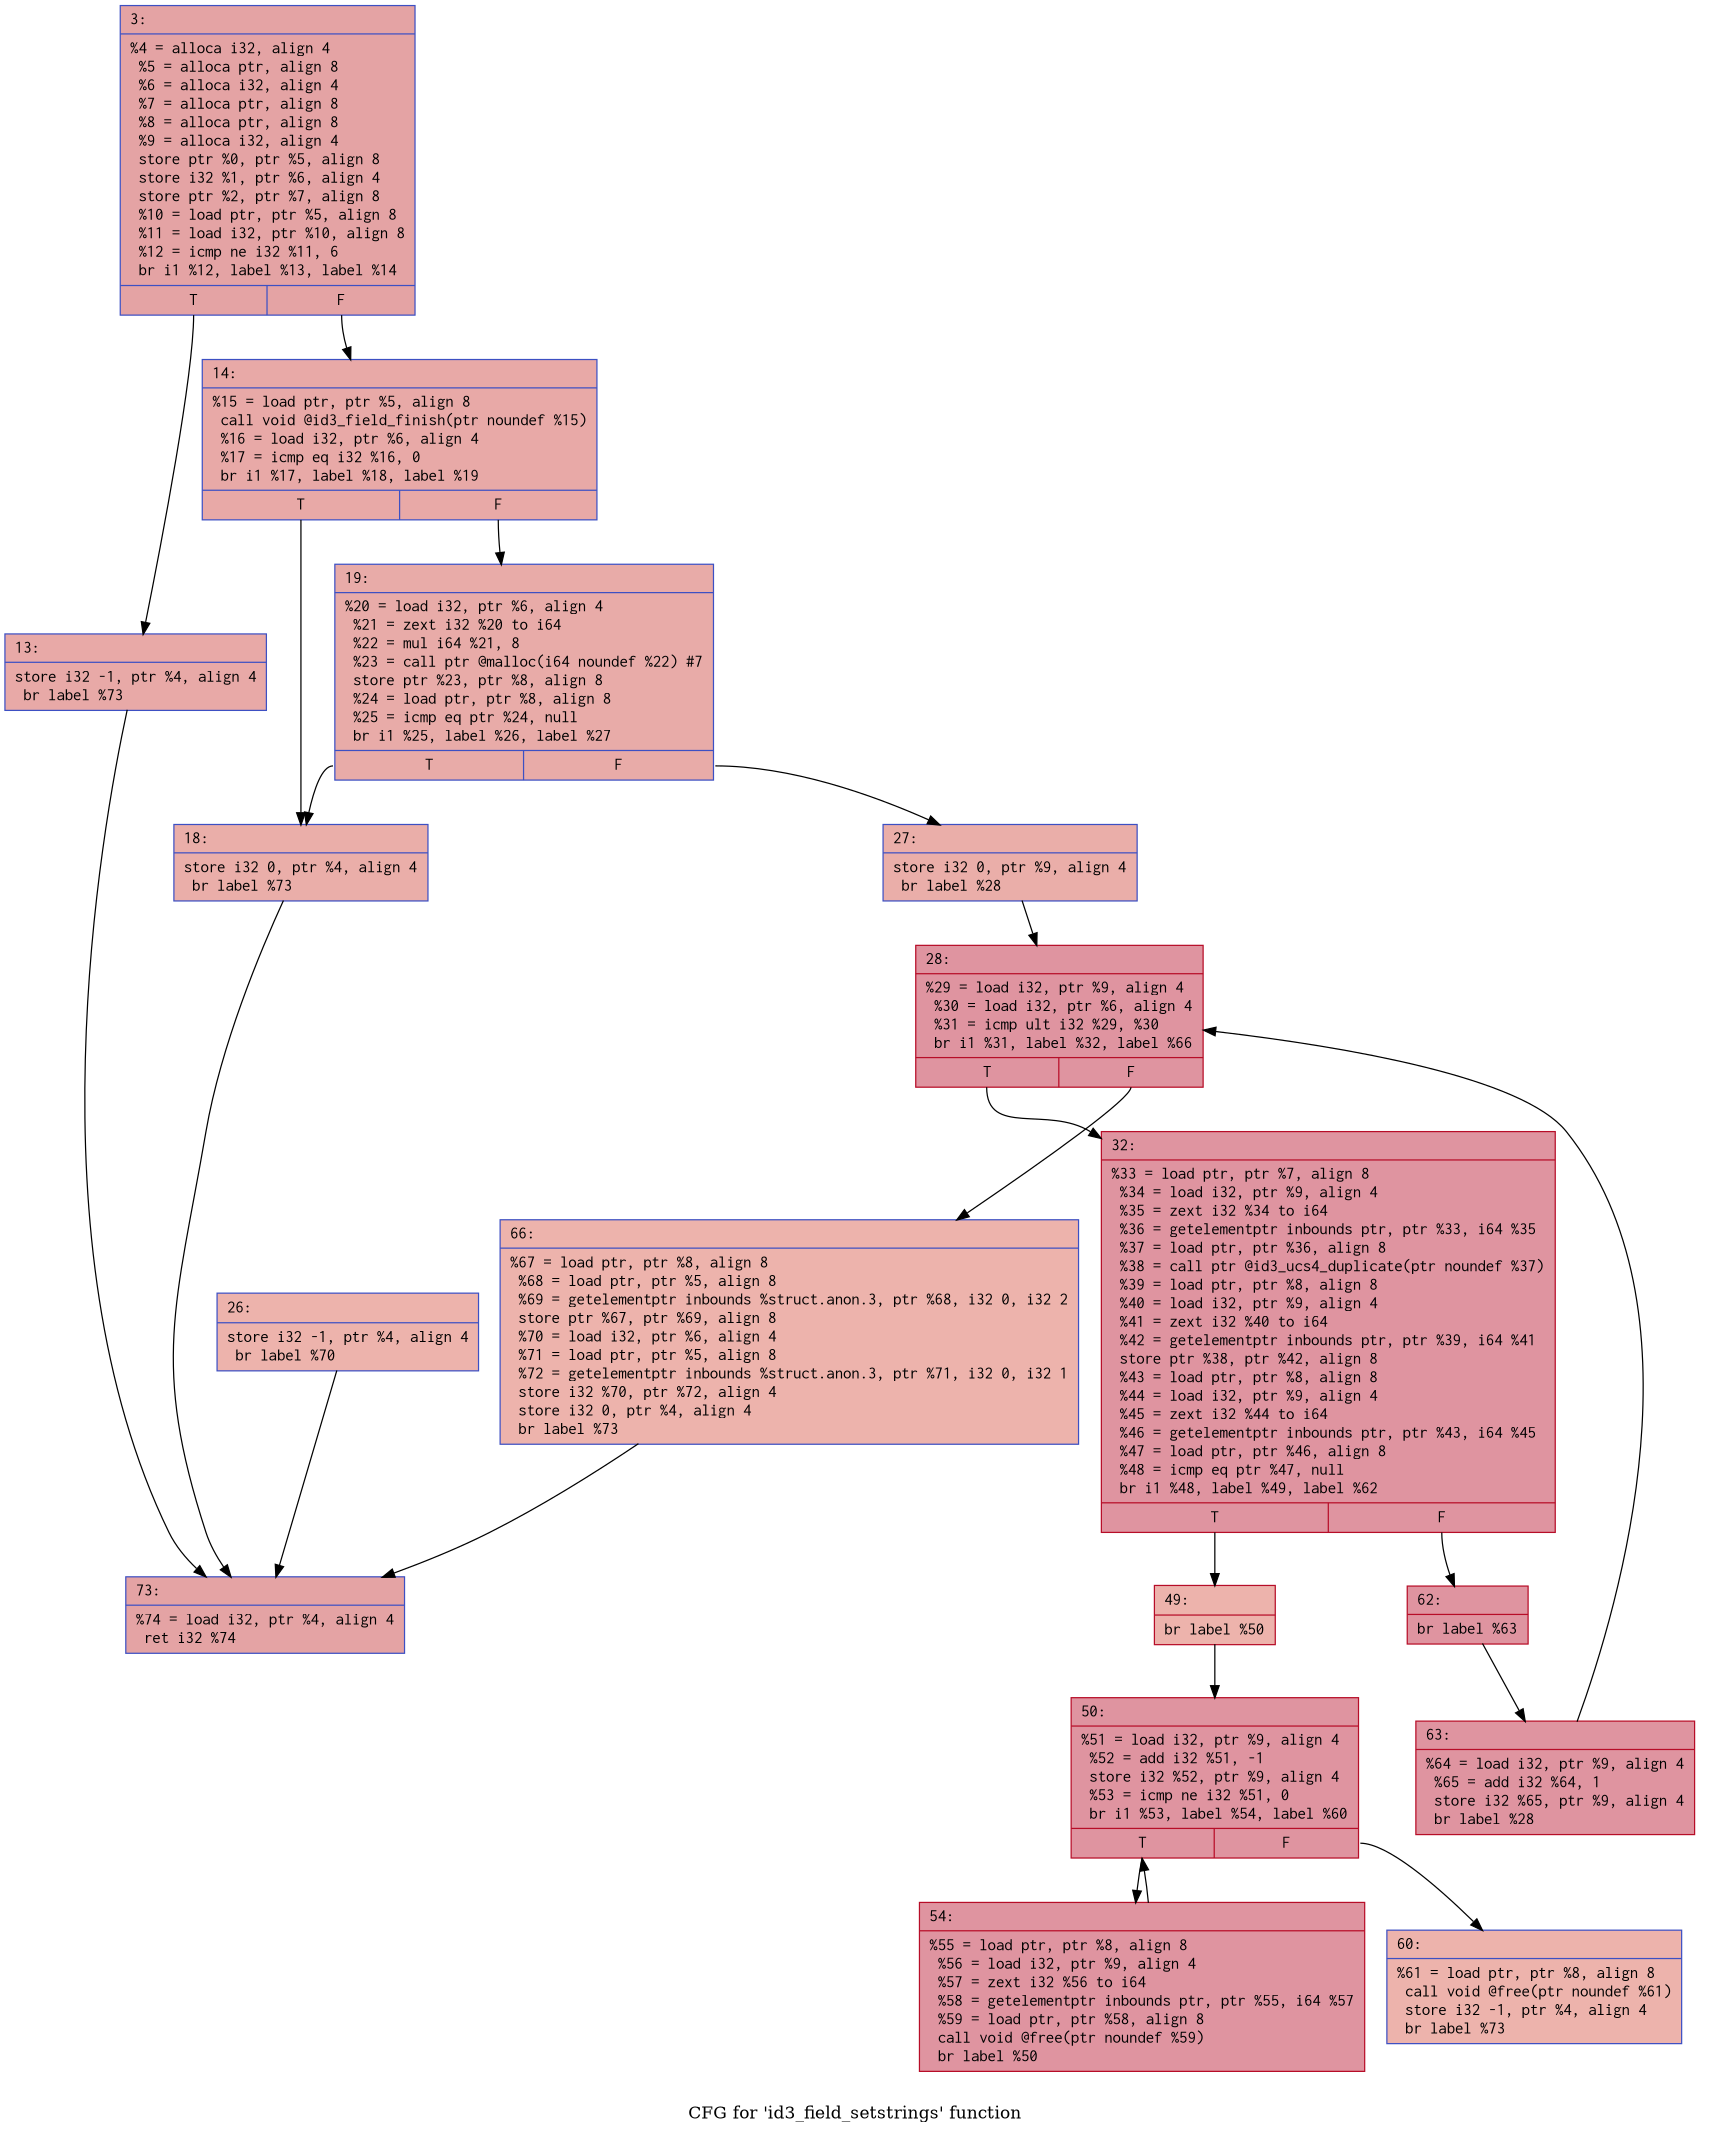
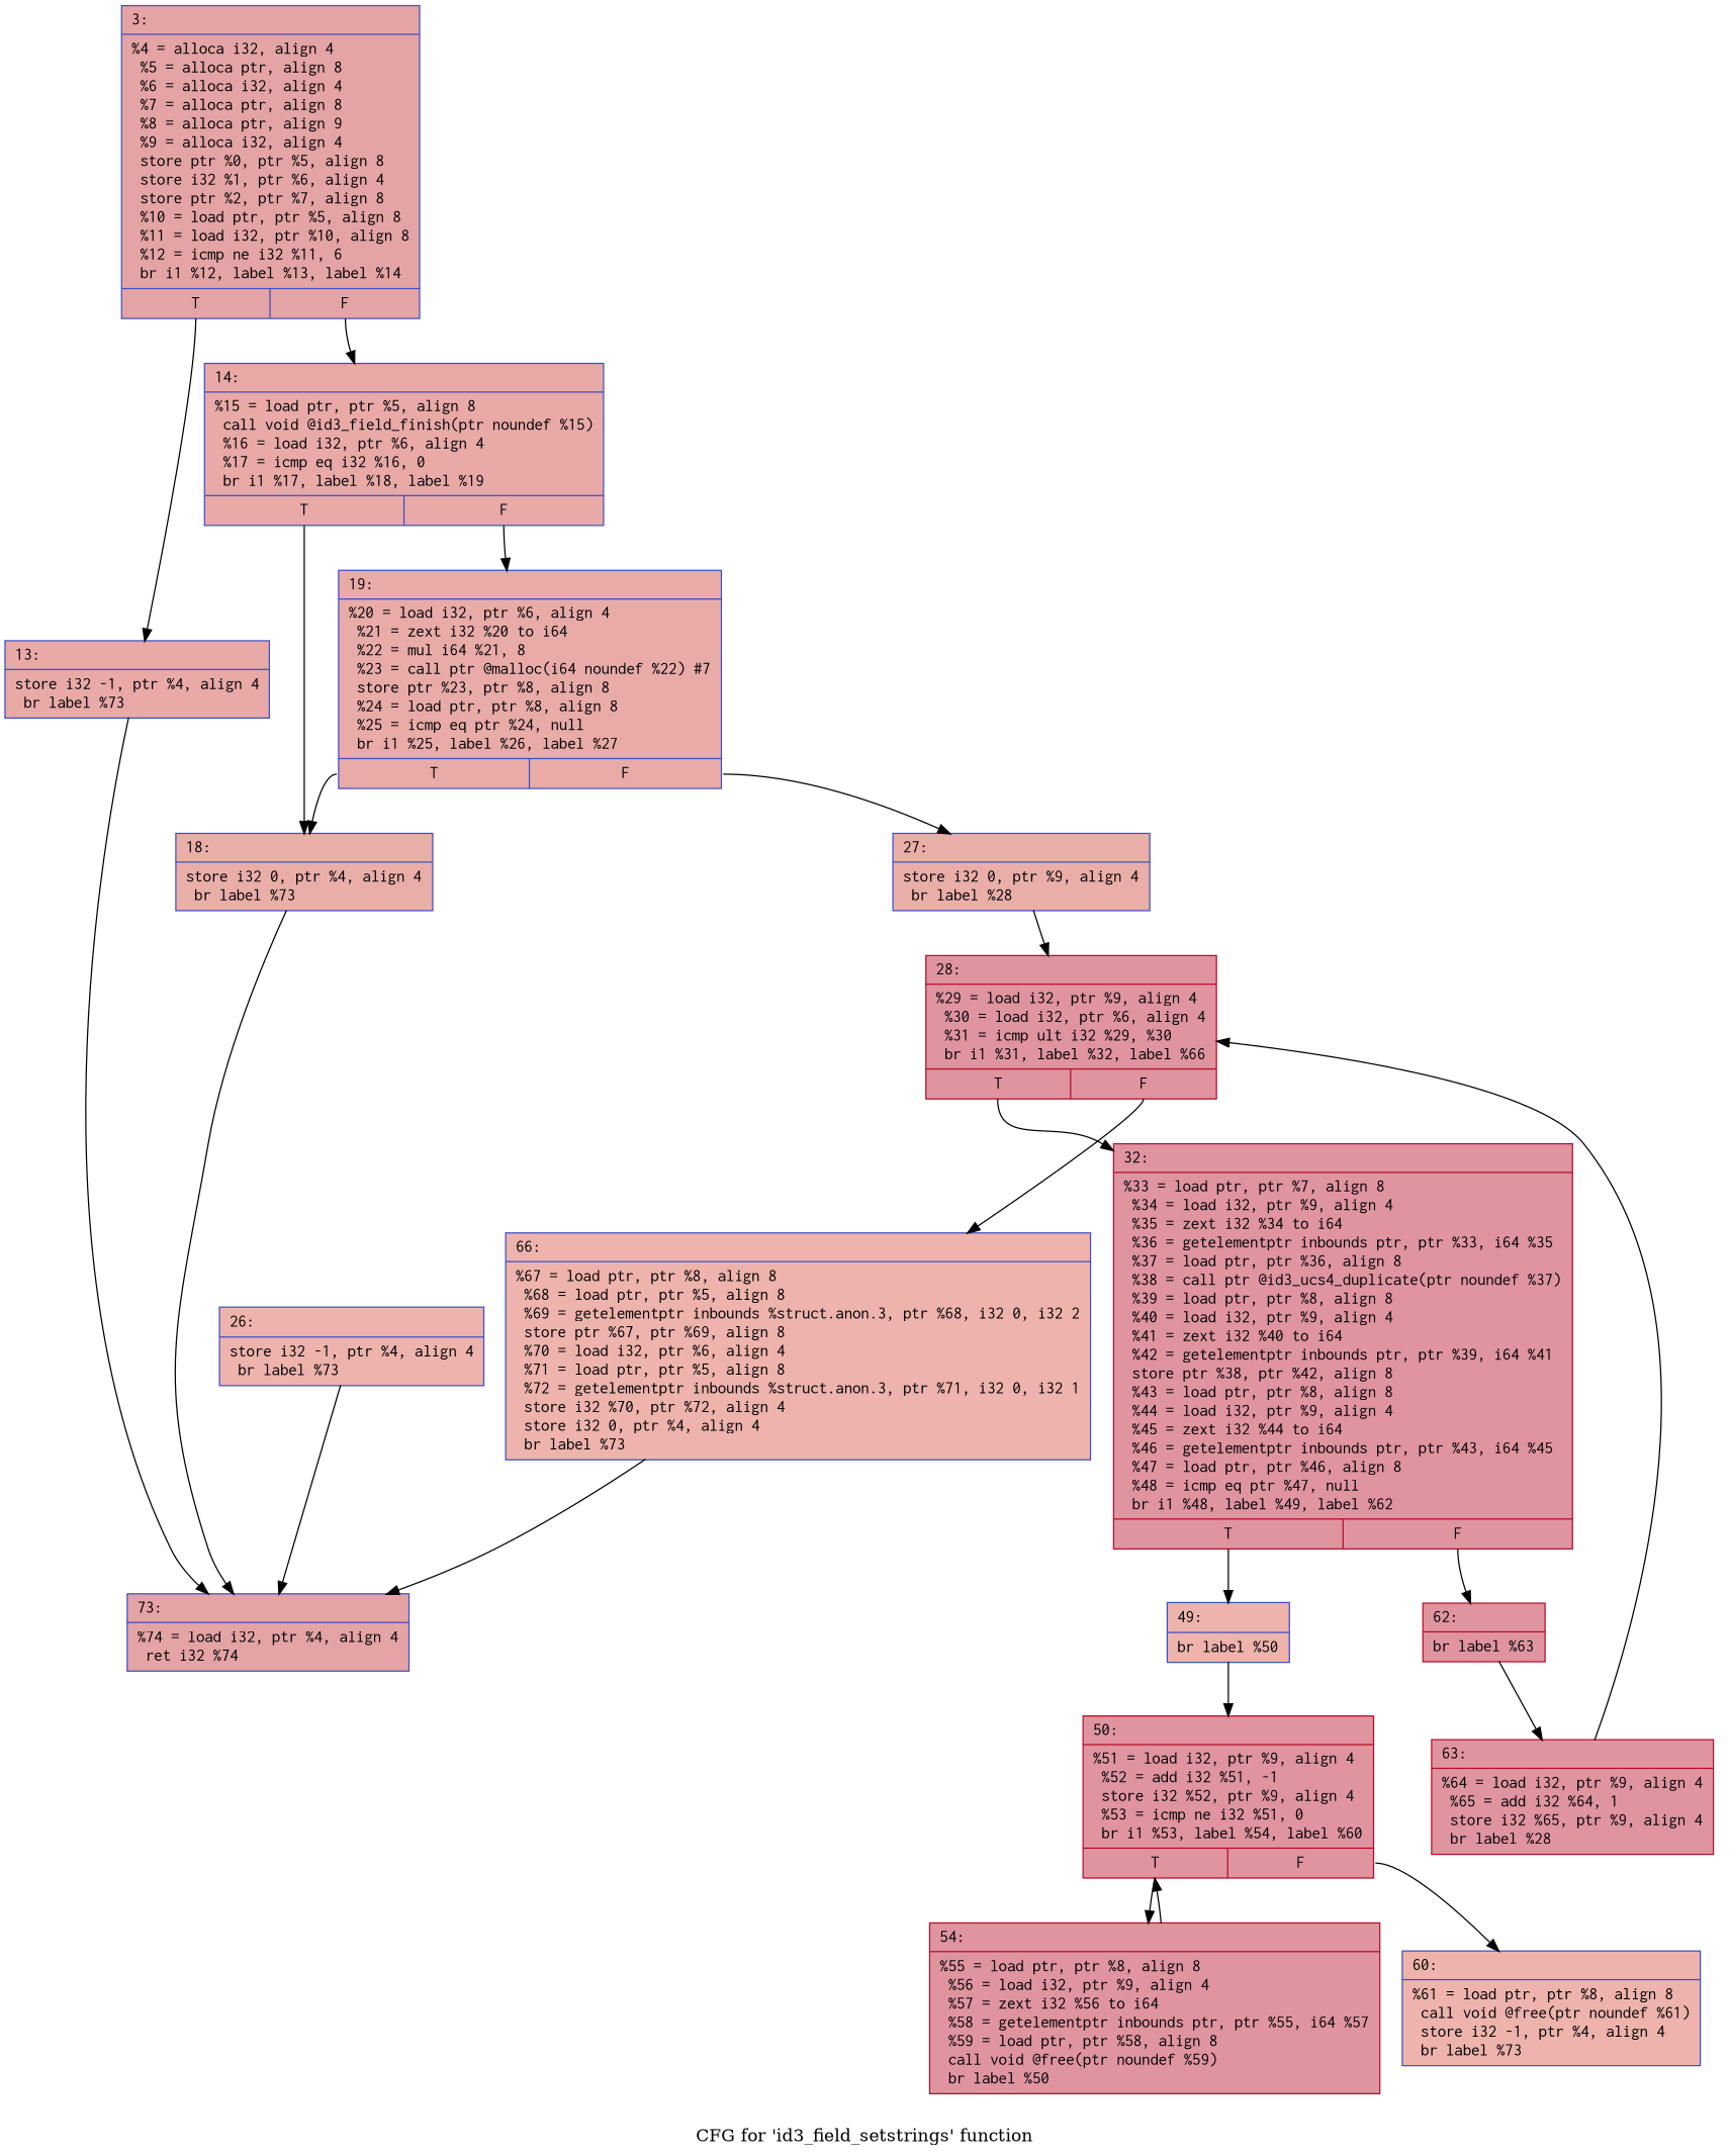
  digraph {
    label="CFG for 'id3_field_setstrings' function"
    node [color="#3d50c3ff" fillcolor="#b70d2870" fontname=Courier shape=record style=filled]
-   n1 [fillcolor="#c32e3170" label="{3:\l|  %4 = alloca i32, align 4\l  %5 = alloca ptr, align 8\l  %6 = alloca i32, align 4\l  %7 = alloca ptr, align 8\l  %8 = alloca ptr, align 8\l  %9 = alloca i32, align 4\l  store ptr %0, ptr %5, align 8\l  store i32 %1, ptr %6, align 4\l  store ptr %2, ptr %7, align 8\l  %10 = load ptr, ptr %5, align 8\l  %11 = load i32, ptr %10, align 8\l  %12 = icmp ne i32 %11, 6\l  br i1 %12, label %13, label %14\l|{<s0>T|<s1>F}}"]
+   n1 [fillcolor="#c32e3170" label="{3:\l|  %4 = alloca i32, align 4\l  %5 = alloca ptr, align 8\l  %6 = alloca i32, align 4\l  %7 = alloca ptr, align 8\l  %8 = alloca ptr, align 9\l  %9 = alloca i32, align 4\l  store ptr %0, ptr %5, align 8\l  store i32 %1, ptr %6, align 4\l  store ptr %2, ptr %7, align 8\l  %10 = load ptr, ptr %5, align 8\l  %11 = load i32, ptr %10, align 8\l  %12 = icmp ne i32 %11, 6\l  br i1 %12, label %13, label %14\l|{<s0>T|<s1>F}}"]
    n2 [fillcolor="#ca3b3770" label="{13:\l|  store i32 -1, ptr %4, align 4\l  br label %73\l}"]
    n3 [fillcolor="#ca3b3770" label="{14:\l|  %15 = load ptr, ptr %5, align 8\l  call void @id3_field_finish(ptr noundef %15)\l  %16 = load i32, ptr %6, align 4\l  %17 = icmp eq i32 %16, 0\l  br i1 %17, label %18, label %19\l|{<s0>T|<s1>F}}"]
    n4 [fillcolor="#c32e3170" label="{73:\l|  %74 = load i32, ptr %4, align 4\l  ret i32 %74\l}"]
    n5 [fillcolor="#d0473d70" label="{18:\l|  store i32 0, ptr %4, align 4\l  br label %73\l}"]
    n6 [fillcolor="#cc403a70" label="{19:\l|  %20 = load i32, ptr %6, align 4\l  %21 = zext i32 %20 to i64\l  %22 = mul i64 %21, 8\l  %23 = call ptr @malloc(i64 noundef %22) #7\l  store ptr %23, ptr %8, align 8\l  %24 = load ptr, ptr %8, align 8\l  %25 = icmp eq ptr %24, null\l  br i1 %25, label %26, label %27\l|{<s0>T|<s1>F}}"]
    n7 [fillcolor="#d0473d70" label="{27:\l|  store i32 0, ptr %9, align 4\l  br label %28\l}"]
-   n8 [fillcolor="#d6524470" label="{26:\l|  store i32 -1, ptr %4, align 4\l  br label %70\l}"]
+   n8 [fillcolor="#d6524470" label="{26:\l|  store i32 -1, ptr %4, align 4\l  br label %73\l}"]
    n9 [color="#b70d28ff" label="{28:\l|  %29 = load i32, ptr %9, align 4\l  %30 = load i32, ptr %6, align 4\l  %31 = icmp ult i32 %29, %30\l  br i1 %31, label %32, label %66\l|{<s0>T|<s1>F}}"]
    n10 [color="#b70d28ff" label="{32:\l|  %33 = load ptr, ptr %7, align 8\l  %34 = load i32, ptr %9, align 4\l  %35 = zext i32 %34 to i64\l  %36 = getelementptr inbounds ptr, ptr %33, i64 %35\l  %37 = load ptr, ptr %36, align 8\l  %38 = call ptr @id3_ucs4_duplicate(ptr noundef %37)\l  %39 = load ptr, ptr %8, align 8\l  %40 = load i32, ptr %9, align 4\l  %41 = zext i32 %40 to i64\l  %42 = getelementptr inbounds ptr, ptr %39, i64 %41\l  store ptr %38, ptr %42, align 8\l  %43 = load ptr, ptr %8, align 8\l  %44 = load i32, ptr %9, align 4\l  %45 = zext i32 %44 to i64\l  %46 = getelementptr inbounds ptr, ptr %43, i64 %45\l  %47 = load ptr, ptr %46, align 8\l  %48 = icmp eq ptr %47, null\l  br i1 %48, label %49, label %62\l|{<s0>T|<s1>F}}"]
    n11 [fillcolor="#d6524470" label="{66:\l|  %67 = load ptr, ptr %8, align 8\l  %68 = load ptr, ptr %5, align 8\l  %69 = getelementptr inbounds %struct.anon.3, ptr %68, i32 0, i32 2\l  store ptr %67, ptr %69, align 8\l  %70 = load i32, ptr %6, align 4\l  %71 = load ptr, ptr %5, align 8\l  %72 = getelementptr inbounds %struct.anon.3, ptr %71, i32 0, i32 1\l  store i32 %70, ptr %72, align 4\l  store i32 0, ptr %4, align 4\l  br label %73\l}"]
-   n12 [color="#b70d28ff" fillcolor="#d6524470" label="{49:\l|  br label %50\l}"]
+   n12 [fillcolor="#d6524470" label="{49:\l|  br label %50\l}"]
    n13 [color="#b70d28ff" label="{62:\l|  br label %63\l}"]
    n14 [color="#b70d28ff" label="{50:\l|  %51 = load i32, ptr %9, align 4\l  %52 = add i32 %51, -1\l  store i32 %52, ptr %9, align 4\l  %53 = icmp ne i32 %51, 0\l  br i1 %53, label %54, label %60\l|{<s0>T|<s1>F}}"]
    n15 [color="#b70d28ff" label="{63:\l|  %64 = load i32, ptr %9, align 4\l  %65 = add i32 %64, 1\l  store i32 %65, ptr %9, align 4\l  br label %28\l}"]
    n16 [color="#b70d28ff" label="{54:\l|  %55 = load ptr, ptr %8, align 8\l  %56 = load i32, ptr %9, align 4\l  %57 = zext i32 %56 to i64\l  %58 = getelementptr inbounds ptr, ptr %55, i64 %57\l  %59 = load ptr, ptr %58, align 8\l  call void @free(ptr noundef %59)\l  br label %50\l}"]
    n17 [fillcolor="#d6524470" label="{60:\l|  %61 = load ptr, ptr %8, align 8\l  call void @free(ptr noundef %61)\l  store i32 -1, ptr %4, align 4\l  br label %73\l}"]
    n1 -> n2 [tailport=s0]
    n1 -> n3 [tailport=s1]
    n2 -> n4
    n3 -> n5 [tailport=s0]
    n3 -> n6 [tailport=s1]
    n5 -> n4
    n6 -> n5 [tailport=s0]
    n6 -> n7 [tailport=s1]
    n7 -> n9
    n8 -> n4
    n9 -> n10 [tailport=s0]
    n9 -> n11 [tailport=s1]
    n10 -> n12 [tailport=s0]
    n10 -> n13 [tailport=s1]
    n11 -> n4
    n12 -> n14
    n13 -> n15
    n14 -> n16 [tailport=s0]
    n14 -> n17 [tailport=s1]
    n15 -> n9
    n16 -> n14
  }
